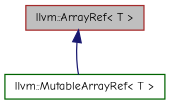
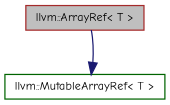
  digraph {
    fontname="Comic Neue"
    node [fontname="Comic Neue" fontsize=10 shape=record style=filled]
    n1 [color=brown fillcolor=grey75 fontcolor=black height=0.2 label="llvm::ArrayRef\< T \>" width=0.4]
    n2 [color=darkgreen fillcolor=white height=0.2 label="llvm::MutableArrayRef\< T \>" width=0.4]
-   n1 -> n2 [color=midnightblue dir=back fontname="Comic Neue" fontsize=10 labelfontname=Helvetica labelfontsize=10 style=solid]
+   n2 -> n1 [color=midnightblue dir=back fontname="Comic Neue" fontsize=10 labelfontname=Helvetica labelfontsize=10 style=solid]
  }
